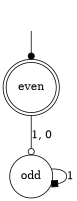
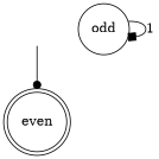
  digraph {
    even [shape=doublecircle]
    odd [shape=circle]
    _nil [style=invis]
-   even -> odd [arrowhead=odot label="1, 0"]
    odd -> odd [arrowhead=box label=1]
    _nil -> even [arrowhead=dot]
  }
